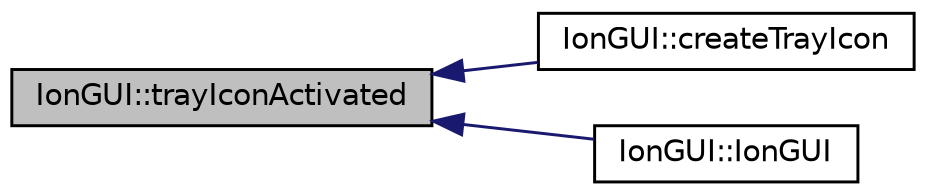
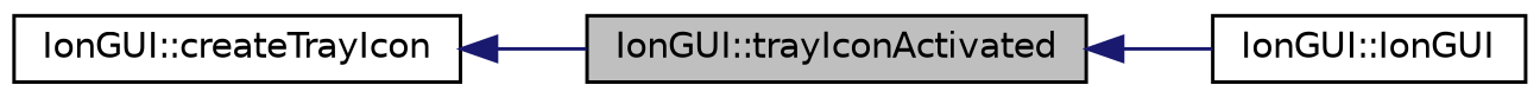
  digraph {
    rankdir=LR
    node [color=black fillcolor=white fontname=Helvetica fontsize=10 shape=record style=filled]
    edge [color=midnightblue dir=back fontname=Helvetica fontsize=10 labelfontname=Helvetica labelfontsize=10 style=solid]
    n1 [fillcolor=grey75 fontcolor=black height=0.2 label="IonGUI::trayIconActivated" width=0.4]
    n2 [height=0.2 label="IonGUI::createTrayIcon" width=0.4]
    n3 [height=0.2 label="IonGUI::IonGUI" width=0.4]
-   n1 -> n2
+   n2 -> n1
    n1 -> n3
  }
